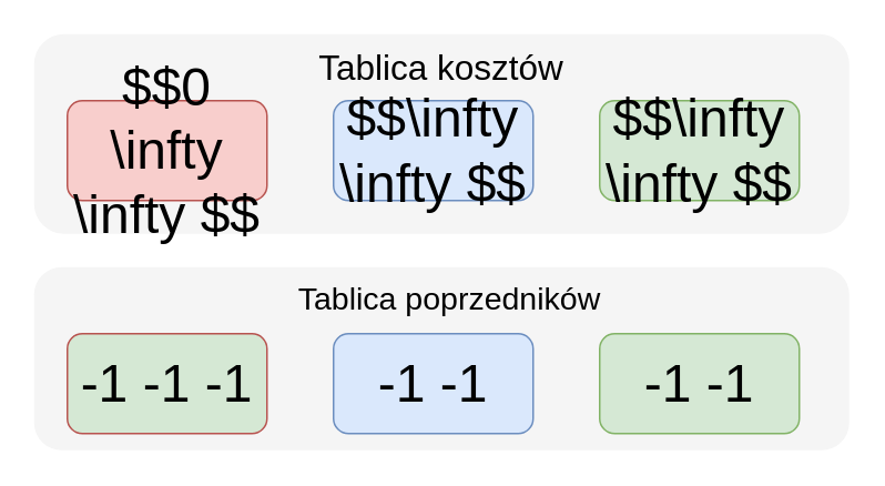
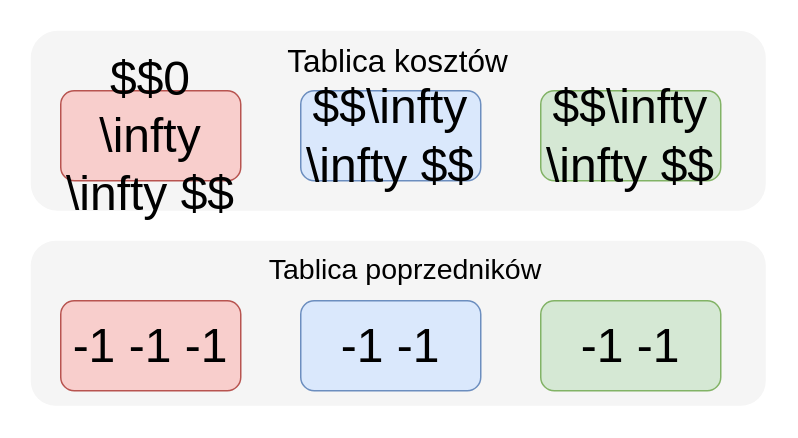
  <mxCell id="0" />
  <mxCell id="1" parent="0" />
  <mxCell id="2" value="" style="rounded=1;whiteSpace=wrap;html=1;fillColor=#f5f5f5;strokeColor=none;fontColor=#333333;" vertex="1" parent="1"><mxGeometry x="20" y="160" width="490" height="110" as="geometry" /></mxCell>
  <mxCell id="3" value="" style="rounded=1;whiteSpace=wrap;html=1;fillColor=#f5f5f5;strokeColor=none;fontColor=#333333;" vertex="1" parent="1"><mxGeometry x="20" y="20" width="490" height="120" as="geometry" /></mxCell>
  <mxCell id="4" value="&lt;span style=&quot;font-size: 32px&quot;&gt;$$\infty \infty $$&lt;/span&gt;" style="rounded=1;whiteSpace=wrap;html=1;fillColor=#dae8fc;strokeColor=#6c8ebf;" vertex="1" parent="1"><mxGeometry x="200" y="60" width="120" height="60" as="geometry" /></mxCell>
  <mxCell id="5" value="&lt;span style=&quot;font-size: 32px&quot;&gt;$$\infty \infty $$&lt;/span&gt;" style="rounded=1;whiteSpace=wrap;html=1;fillColor=#d5e8d4;strokeColor=#82b366;" vertex="1" parent="1"><mxGeometry x="360" y="60" width="120" height="60" as="geometry" /></mxCell>
  <mxCell id="6" value="&lt;span style=&quot;font-size: 32px&quot;&gt;$$0 \infty \infty $$&lt;/span&gt;" style="rounded=1;whiteSpace=wrap;html=1;fillColor=#f8cecc;strokeColor=#b85450;" vertex="1" parent="1"><mxGeometry x="40" y="60" width="120" height="60" as="geometry" /></mxCell>
  <mxCell id="7" value="&lt;span style=&quot;font-size: 32px&quot;&gt;-1 -1&lt;/span&gt;" style="rounded=1;whiteSpace=wrap;html=1;fillColor=#dae8fc;strokeColor=#6c8ebf;" vertex="1" parent="1"><mxGeometry x="200" y="200" width="120" height="60" as="geometry" /></mxCell>
  <mxCell id="8" value="&lt;span style=&quot;font-size: 32px&quot;&gt;-1 -1&lt;/span&gt;" style="rounded=1;whiteSpace=wrap;html=1;fillColor=#d5e8d4;strokeColor=#82b366;" vertex="1" parent="1"><mxGeometry x="360" y="200" width="120" height="60" as="geometry" /></mxCell>
- <mxCell id="9" value="&lt;span style=&quot;font-size: 32px&quot;&gt;-1 -1 -1&lt;/span&gt;" style="rounded=1;whiteSpace=wrap;html=1;fillColor=#d5e8d4;strokeColor=#b85450;" vertex="1" parent="1"><mxGeometry x="40" y="200" width="120" height="60" as="geometry" /></mxCell>
+ <mxCell id="9" value="&lt;span style=&quot;font-size: 32px&quot;&gt;-1 -1 -1&lt;/span&gt;" style="rounded=1;whiteSpace=wrap;html=1;fillColor=#f8cecc;strokeColor=#b85450;" vertex="1" parent="1"><mxGeometry x="40" y="200" width="120" height="60" as="geometry" /></mxCell>
  <mxCell id="10" value="&lt;font style=&quot;font-size: 21px&quot;&gt;Tablica kosztów&lt;/font&gt;" style="text;html=1;strokeColor=none;fillColor=none;align=center;verticalAlign=middle;whiteSpace=wrap;rounded=0;" vertex="1" parent="1"><mxGeometry x="170" y="30" width="190" height="20" as="geometry" /></mxCell>
  <mxCell id="11" value="Tablica poprzedników" style="text;html=1;strokeColor=none;fillColor=none;align=center;verticalAlign=middle;whiteSpace=wrap;rounded=0;fontSize=19;" vertex="1" parent="1"><mxGeometry x="160" y="170" width="220" height="20" as="geometry" /></mxCell>
